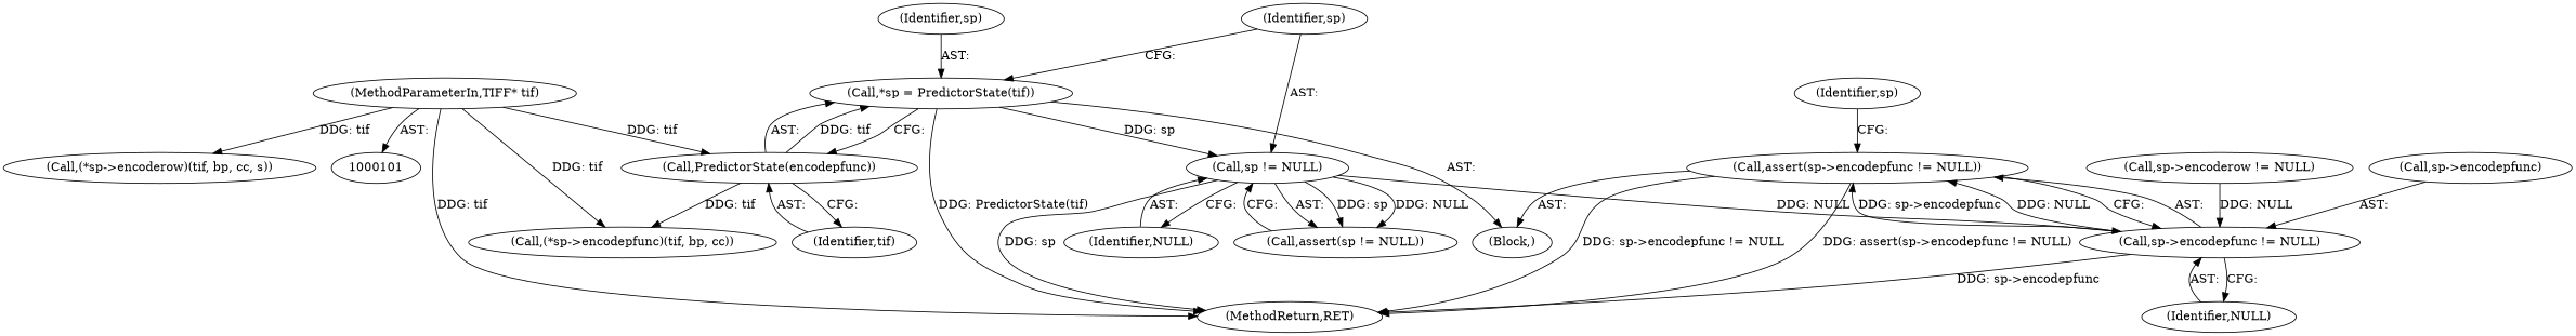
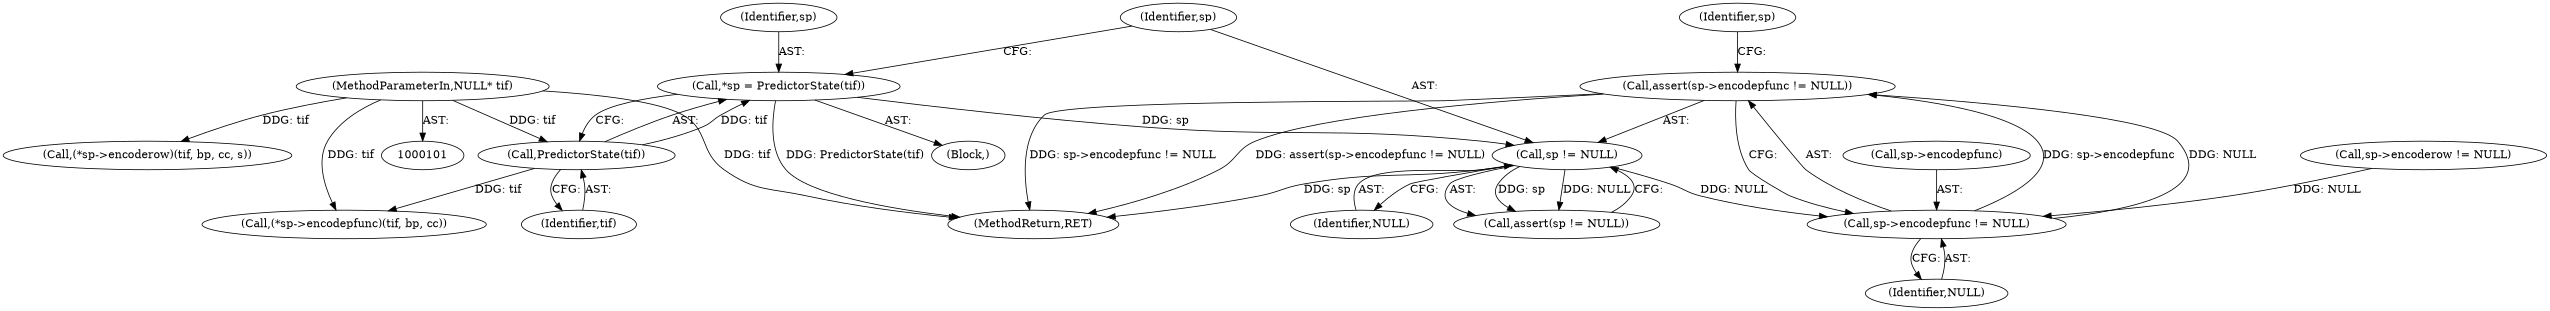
  digraph {
    n1 [label="(Call,assert(sp->encodepfunc != NULL))"]
    n2 [label="(Call,sp->encodepfunc != NULL)"]
    n3 [label="(Block,)"]
    n4 [label="(MethodReturn,RET)"]
    n5 [label="(Identifier,NULL)"]
    n6 [label="(Call,sp->encoderow != NULL)"]
    n7 [label="(Call,sp != NULL)"]
    n8 [label="(Identifier,NULL)"]
    n9 [label="(Call,assert(sp != NULL))"]
    n10 [label="(Call,*sp = PredictorState(tif))"]
-   n11 [label="(Call,PredictorState(encodepfunc))"]
+   n11 [label="(Call,PredictorState(tif))"]
    n12 [label="(Identifier,tif)"]
    n13 [label="(Call,(*sp->encodepfunc)(tif, bp, cc))"]
-   n14 [label="(MethodParameterIn,TIFF* tif)"]
+   n14 [label="(MethodParameterIn,NULL* tif)"]
    n15 [label="(Call,(*sp->encoderow)(tif, bp, cc, s))"]
    1000101
    n17 [label="(Identifier,sp)"]
    n18 [label="(Call,sp->encodepfunc)"]
    n19 [label="(Identifier,sp)"]
    n20 [label="(Identifier,sp)"]
    n1 -> n2 [label="CFG: "]
-   n1 -> n3 [label="AST: "]
+   n1 -> n7 [label="AST: "]
    n1 -> n4 [label="DDG: sp->encodepfunc != NULL"]
    n1 -> n4 [label="DDG: assert(sp->encodepfunc != NULL)"]
    n2 -> n1 [label="AST: "]
    n2 -> n1 [label="DDG: sp->encodepfunc"]
    n2 -> n1 [label="DDG: NULL"]
-   n2 -> n4 [label="DDG: sp->encodepfunc"]
    n2 -> n5 [label="CFG: "]
    n5 -> n2 [label="AST: "]
    n6 -> n2 [label="DDG: NULL"]
    n7 -> n2 [label="DDG: NULL"]
    n7 -> n4 [label="DDG: sp"]
    n7 -> n8 [label="CFG: "]
    n7 -> n9 [label="AST: "]
    n7 -> n9 [label="DDG: sp"]
    n7 -> n9 [label="DDG: NULL"]
    n8 -> n7 [label="AST: "]
    n9 -> n7 [label="CFG: "]
    n10 -> n3 [label="AST: "]
    n10 -> n4 [label="DDG: PredictorState(tif)"]
    n10 -> n7 [label="DDG: sp"]
    n10 -> n11 [label="CFG: "]
    n11 -> n10 [label="AST: "]
    n11 -> n10 [label="DDG: tif"]
    n11 -> n12 [label="CFG: "]
    n11 -> n13 [label="DDG: tif"]
    n12 -> n11 [label="AST: "]
    n14 -> n4 [label="DDG: tif"]
    n14 -> n11 [label="DDG: tif"]
    n14 -> n13 [label="DDG: tif"]
    n14 -> n15 [label="DDG: tif"]
    n14 -> 1000101 [label="AST: "]
    n17 -> n10 [label="AST: "]
    n18 -> n2 [label="AST: "]
    n19 -> n1 [label="CFG: "]
    n20 -> n7 [label="AST: "]
    n20 -> n10 [label="CFG: "]
  }
